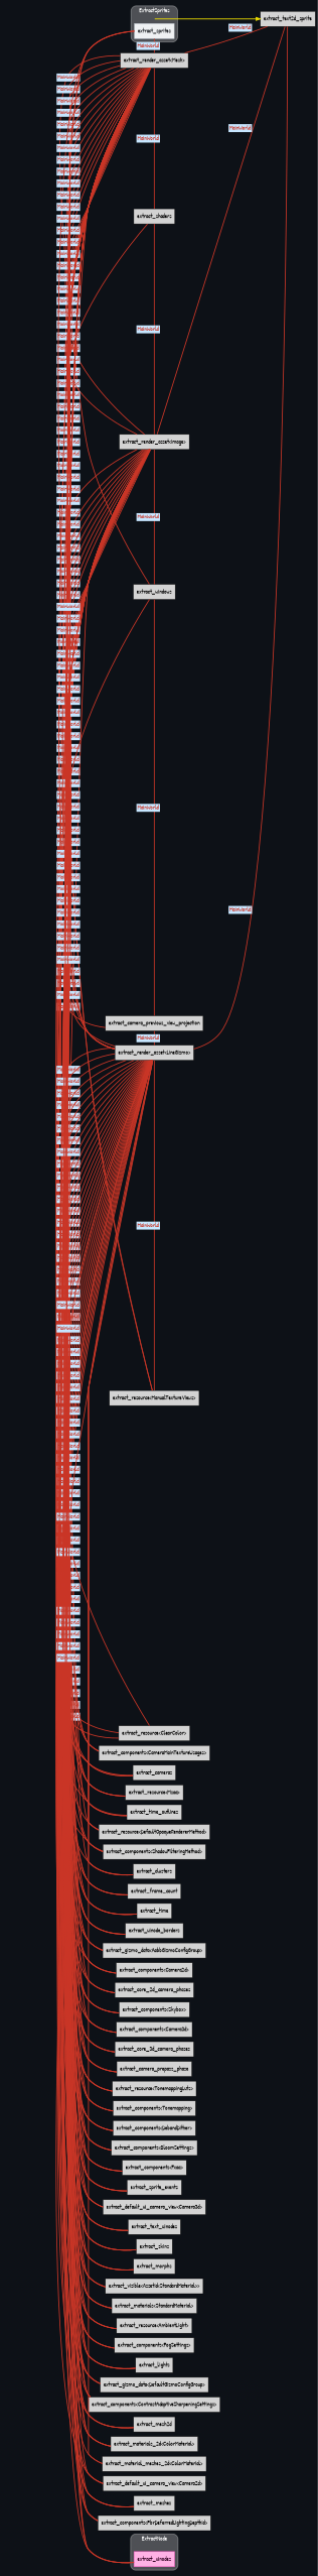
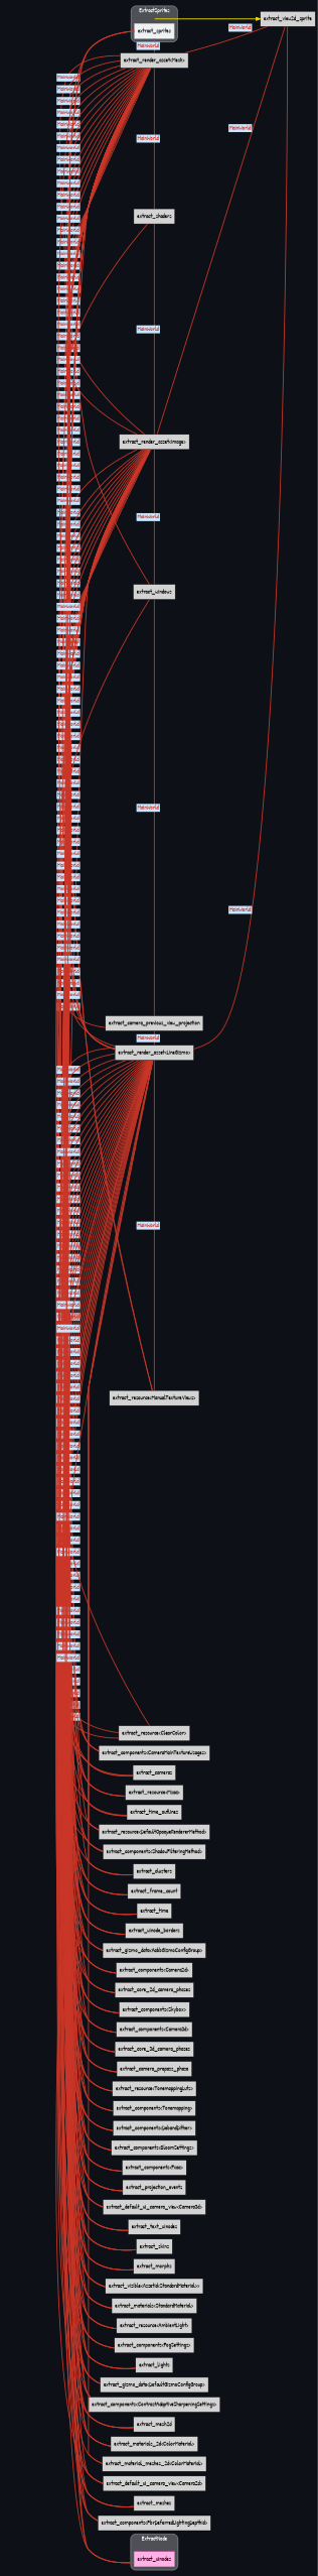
  digraph {
    bgcolor="#0d1117"
    compound=true
    fontname="Patrick Hand"
    nodesep=0.15
    rankdir=LR
    splines=spline
    node [fontname="Patrick Hand" shape=box style=filled]
    edge [color="#c93526" fontname="Patrick Hand" penwidth=2 constraint=false dir=none fontcolor="#c93526"]
    "set_marker_node_Set(33)" [height=0 shape=point style=invis]
    n2 [color="#ff4bc2" fillcolor="#ffb1e5" fontcolor="#320021" label=extract_uinodes penwidth=1]
    "set_marker_node_Set(27)" [height=0 shape=point style=invis]
    n4 [color="#b4bec7" fillcolor="#eff1f3" fontcolor="#15191d" label=extract_sprites penwidth=1]
-   n5 [label=extract_text2d_sprite]
+   n5 [label=extract_view2d_sprite]
    n6 [label=extract_shaders]
    n7 [label=extract_windows]
    n8 [label=extract_camera_previous_view_projection]
    n9 [label="extract_resource<ManualTextureViews>"]
    n10 [label="extract_resource<ClearColor>"]
    n11 [label="extract_components<CameraMainTextureUsages>"]
    n12 [label=extract_cameras]
    n13 [label="extract_resource<Msaa>"]
    n14 [label="extract_render_asset<Mesh>"]
    n15 [label=extract_time_outlines]
    n16 [label="extract_resource<DefaultOpaqueRendererMethod>"]
    n17 [label="extract_components<ShadowFilteringMethod>"]
    n18 [label=extract_clusters]
    n19 [label=extract_frame_count]
    n20 [label=extract_time]
    n21 [label="extract_render_asset<Image>"]
    n22 [label=extract_uinode_borders]
    n23 [label="extract_gizmo_data<AabbGizmoConfigGroup>"]
    n24 [label="extract_components<Camera2d>"]
    n25 [label=extract_core_2d_camera_phases]
    n26 [label="extract_components<Skybox>"]
    n27 [label="extract_components<Camera3d>"]
    n28 [label=extract_core_3d_camera_phases]
    n29 [label=extract_camera_prepass_phase]
    n30 [label="extract_resource<TonemappingLuts>"]
    n31 [label="extract_components<Tonemapping>"]
    n32 [label="extract_components<DebandDither>"]
    n33 [label="extract_components<BloomSettings>"]
    n34 [label="extract_components<Fxaa>"]
    n35 [label="extract_components<ContrastAdaptiveSharpeningSettings>"]
    n36 [label="extract_render_asset<LineGizmo>"]
-   n37 [label=extract_sprite_events]
+   n37 [label=extract_projection_events]
    n38 [label="extract_default_ui_camera_view<Camera3d>"]
    n39 [label=extract_text_uinodes]
    n40 [label=extract_skins]
    n41 [label=extract_morphs]
    n42 [label="extract_visible<AssetId<StandardMaterial>>"]
    n43 [label="extract_materials<StandardMaterial>"]
    n44 [label="extract_resource<AmbientLight>"]
    n45 [label="extract_components<FogSettings>"]
    n46 [label=extract_lights]
    n47 [label="extract_gizmo_data<DefaultGizmoConfigGroup>"]
    n48 [label=extract_mesh2d]
    n49 [label="extract_materials_2d<ColorMaterial>"]
    n50 [label="extract_material_meshes_2d<ColorMaterial>"]
    n51 [label="extract_default_ui_camera_view<Camera2d>"]
    n52 [label=extract_meshes]
    n53 [label="extract_components<PbrDeferredLightingDepthId>"]
    subgraph cluster_1 {
      color="#ffffff50"
      fillcolor="#ffffff44"
      fontcolor="#ffffff"
      label=ExtractNode
      penwidth=2
      style="rounded,filled"
      "set_marker_node_Set(33)"
      n2
    }
    subgraph cluster_2 {
      color="#ffffff50"
      fillcolor="#ffffff44"
      fontcolor="#ffffff"
      label=ExtractSprites
      penwidth=2
      style="rounded,filled"
      "set_marker_node_Set(27)"
      n4
    }
    "set_marker_node_Set(27)" -> n5 [color="#eede00" constraint="" dir="" fontcolor=""]
    n7 -> n8 [label=<<table border="0" cellborder="0"><tr><td bgcolor="#c6e6ff">MainWorld</td></tr></table>>]
    n14 -> n2 [label=<<table border="0" cellborder="0"><tr><td bgcolor="#c6e6ff">MainWorld</td></tr></table>>]
    n14 -> n4 [label=<<table border="0" cellborder="0"><tr><td bgcolor="#c6e6ff">MainWorld</td></tr></table>>]
    n14 -> n5 [label=<<table border="0" cellborder="0"><tr><td bgcolor="#c6e6ff">MainWorld</td></tr></table>>]
    n14 -> n6 [label=<<table border="0" cellborder="0"><tr><td bgcolor="#c6e6ff">MainWorld</td></tr></table>>]
    n14 -> n7 [label=<<table border="0" cellborder="0"><tr><td bgcolor="#c6e6ff">MainWorld</td></tr></table>>]
    n14 -> n8 [label=<<table border="0" cellborder="0"><tr><td bgcolor="#c6e6ff">MainWorld</td></tr></table>>]
    n14 -> n9 [label=<<table border="0" cellborder="0"><tr><td bgcolor="#c6e6ff">MainWorld</td></tr></table>>]
    n14 -> n10 [label=<<table border="0" cellborder="0"><tr><td bgcolor="#c6e6ff">MainWorld</td></tr></table>>]
    n14 -> n11 [label=<<table border="0" cellborder="0"><tr><td bgcolor="#c6e6ff">MainWorld</td></tr></table>>]
    n14 -> n12 [label=<<table border="0" cellborder="0"><tr><td bgcolor="#c6e6ff">MainWorld</td></tr></table>>]
    n14 -> n13 [label=<<table border="0" cellborder="0"><tr><td bgcolor="#c6e6ff">MainWorld</td></tr></table>>]
    n14 -> n15 [label=<<table border="0" cellborder="0"><tr><td bgcolor="#c6e6ff">MainWorld</td></tr></table>>]
    n14 -> n16 [label=<<table border="0" cellborder="0"><tr><td bgcolor="#c6e6ff">MainWorld</td></tr></table>>]
    n14 -> n17 [label=<<table border="0" cellborder="0"><tr><td bgcolor="#c6e6ff">MainWorld</td></tr></table>>]
    n14 -> n18 [label=<<table border="0" cellborder="0"><tr><td bgcolor="#c6e6ff">MainWorld</td></tr></table>>]
    n19 -> n14 [label=<<table border="0" cellborder="0"><tr><td bgcolor="#c6e6ff">MainWorld</td></tr></table>>]
    n20 -> n14 [label=<<table border="0" cellborder="0"><tr><td bgcolor="#c6e6ff">MainWorld</td></tr></table>>]
    n21 -> n2 [label=<<table border="0" cellborder="0"><tr><td bgcolor="#c6e6ff">MainWorld</td></tr></table>>]
    n21 -> n4 [label=<<table border="0" cellborder="0"><tr><td bgcolor="#c6e6ff">MainWorld</td></tr></table>>]
    n21 -> n5 [label=<<table border="0" cellborder="0"><tr><td bgcolor="#c6e6ff">MainWorld</td></tr></table>>]
    n21 -> n6 [label=<<table border="0" cellborder="0"><tr><td bgcolor="#c6e6ff">MainWorld</td></tr></table>>]
    n21 -> n7 [label=<<table border="0" cellborder="0"><tr><td bgcolor="#c6e6ff">MainWorld</td></tr></table>>]
    n21 -> n9 [label=<<table border="0" cellborder="0"><tr><td bgcolor="#c6e6ff">MainWorld</td></tr></table>>]
    n21 -> n10 [label=<<table border="0" cellborder="0"><tr><td bgcolor="#c6e6ff">MainWorld</td></tr></table>>]
    n21 -> n11 [label=<<table border="0" cellborder="0"><tr><td bgcolor="#c6e6ff">MainWorld</td></tr></table>>]
    n21 -> n12 [label=<<table border="0" cellborder="0"><tr><td bgcolor="#c6e6ff">MainWorld</td></tr></table>>]
    n21 -> n13 [label=<<table border="0" cellborder="0"><tr><td bgcolor="#c6e6ff">MainWorld</td></tr></table>>]
    n21 -> n14 [label=<<table border="0" cellborder="0"><tr><td bgcolor="#c6e6ff">MainWorld</td></tr></table>>]
    n21 -> n15 [label=<<table border="0" cellborder="0"><tr><td bgcolor="#c6e6ff">MainWorld</td></tr></table>>]
    n21 -> n16 [label=<<table border="0" cellborder="0"><tr><td bgcolor="#c6e6ff">MainWorld</td></tr></table>>]
    n21 -> n17 [label=<<table border="0" cellborder="0"><tr><td bgcolor="#c6e6ff">MainWorld</td></tr></table>>]
    n21 -> n18 [label=<<table border="0" cellborder="0"><tr><td bgcolor="#c6e6ff">MainWorld</td></tr></table>>]
    n21 -> n19 [label=<<table border="0" cellborder="0"><tr><td bgcolor="#c6e6ff">MainWorld</td></tr></table>>]
    n21 -> n20 [label=<<table border="0" cellborder="0"><tr><td bgcolor="#c6e6ff">MainWorld</td></tr></table>>]
    n21 -> n22 [label=<<table border="0" cellborder="0"><tr><td bgcolor="#c6e6ff">MainWorld</td></tr></table>>]
    n21 -> n23 [label=<<table border="0" cellborder="0"><tr><td bgcolor="#c6e6ff">MainWorld</td></tr></table>>]
    n22 -> n14 [label=<<table border="0" cellborder="0"><tr><td bgcolor="#c6e6ff">MainWorld</td></tr></table>>]
    n23 -> n14 [label=<<table border="0" cellborder="0"><tr><td bgcolor="#c6e6ff">MainWorld</td></tr></table>>]
    n24 -> n14 [label=<<table border="0" cellborder="0"><tr><td bgcolor="#c6e6ff">MainWorld</td></tr></table>>]
    n24 -> n21 [label=<<table border="0" cellborder="0"><tr><td bgcolor="#c6e6ff">MainWorld</td></tr></table>>]
    n25 -> n14 [label=<<table border="0" cellborder="0"><tr><td bgcolor="#c6e6ff">MainWorld</td></tr></table>>]
    n25 -> n21 [label=<<table border="0" cellborder="0"><tr><td bgcolor="#c6e6ff">MainWorld</td></tr></table>>]
    n26 -> n14 [label=<<table border="0" cellborder="0"><tr><td bgcolor="#c6e6ff">MainWorld</td></tr></table>>]
    n26 -> n21 [label=<<table border="0" cellborder="0"><tr><td bgcolor="#c6e6ff">MainWorld</td></tr></table>>]
    n27 -> n14 [label=<<table border="0" cellborder="0"><tr><td bgcolor="#c6e6ff">MainWorld</td></tr></table>>]
    n27 -> n21 [label=<<table border="0" cellborder="0"><tr><td bgcolor="#c6e6ff">MainWorld</td></tr></table>>]
    n28 -> n14 [label=<<table border="0" cellborder="0"><tr><td bgcolor="#c6e6ff">MainWorld</td></tr></table>>]
    n28 -> n21 [label=<<table border="0" cellborder="0"><tr><td bgcolor="#c6e6ff">MainWorld</td></tr></table>>]
    n29 -> n14 [label=<<table border="0" cellborder="0"><tr><td bgcolor="#c6e6ff">MainWorld</td></tr></table>>]
    n29 -> n21 [label=<<table border="0" cellborder="0"><tr><td bgcolor="#c6e6ff">MainWorld</td></tr></table>>]
    n30 -> n14 [label=<<table border="0" cellborder="0"><tr><td bgcolor="#c6e6ff">MainWorld</td></tr></table>>]
    n30 -> n21 [label=<<table border="0" cellborder="0"><tr><td bgcolor="#c6e6ff">MainWorld</td></tr></table>>]
    n31 -> n14 [label=<<table border="0" cellborder="0"><tr><td bgcolor="#c6e6ff">MainWorld</td></tr></table>>]
    n31 -> n21 [label=<<table border="0" cellborder="0"><tr><td bgcolor="#c6e6ff">MainWorld</td></tr></table>>]
    n32 -> n14 [label=<<table border="0" cellborder="0"><tr><td bgcolor="#c6e6ff">MainWorld</td></tr></table>>]
    n32 -> n21 [label=<<table border="0" cellborder="0"><tr><td bgcolor="#c6e6ff">MainWorld</td></tr></table>>]
    n33 -> n14 [label=<<table border="0" cellborder="0"><tr><td bgcolor="#c6e6ff">MainWorld</td></tr></table>>]
    n33 -> n21 [label=<<table border="0" cellborder="0"><tr><td bgcolor="#c6e6ff">MainWorld</td></tr></table>>]
    n34 -> n14 [label=<<table border="0" cellborder="0"><tr><td bgcolor="#c6e6ff">MainWorld</td></tr></table>>]
    n34 -> n21 [label=<<table border="0" cellborder="0"><tr><td bgcolor="#c6e6ff">MainWorld</td></tr></table>>]
    n35 -> n14 [label=<<table border="0" cellborder="0"><tr><td bgcolor="#c6e6ff">MainWorld</td></tr></table>>]
    n35 -> n21 [label=<<table border="0" cellborder="0"><tr><td bgcolor="#c6e6ff">MainWorld</td></tr></table>>]
    n35 -> n36 [label=<<table border="0" cellborder="0"><tr><td bgcolor="#c6e6ff">MainWorld</td></tr></table>>]
    n36 -> n2 [label=<<table border="0" cellborder="0"><tr><td bgcolor="#c6e6ff">MainWorld</td></tr></table>>]
    n36 -> n4 [label=<<table border="0" cellborder="0"><tr><td bgcolor="#c6e6ff">MainWorld</td></tr></table>>]
    n36 -> n5 [label=<<table border="0" cellborder="0"><tr><td bgcolor="#c6e6ff">MainWorld</td></tr></table>>]
    n36 -> n6 [label=<<table border="0" cellborder="0"><tr><td bgcolor="#c6e6ff">MainWorld</td></tr></table>>]
    n36 -> n7 [label=<<table border="0" cellborder="0"><tr><td bgcolor="#c6e6ff">MainWorld</td></tr></table>>]
    n36 -> n8 [label=<<table border="0" cellborder="0"><tr><td bgcolor="#c6e6ff">MainWorld</td></tr></table>>]
    n36 -> n9 [label=<<table border="0" cellborder="0"><tr><td bgcolor="#c6e6ff">MainWorld</td></tr></table>>]
    n36 -> n10 [label=<<table border="0" cellborder="0"><tr><td bgcolor="#c6e6ff">MainWorld</td></tr></table>>]
    n36 -> n11 [label=<<table border="0" cellborder="0"><tr><td bgcolor="#c6e6ff">MainWorld</td></tr></table>>]
    n36 -> n12 [label=<<table border="0" cellborder="0"><tr><td bgcolor="#c6e6ff">MainWorld</td></tr></table>>]
    n36 -> n13 [label=<<table border="0" cellborder="0"><tr><td bgcolor="#c6e6ff">MainWorld</td></tr></table>>]
    n36 -> n14 [label=<<table border="0" cellborder="0"><tr><td bgcolor="#c6e6ff">MainWorld</td></tr></table>>]
    n36 -> n15 [label=<<table border="0" cellborder="0"><tr><td bgcolor="#c6e6ff">MainWorld</td></tr></table>>]
    n36 -> n16 [label=<<table border="0" cellborder="0"><tr><td bgcolor="#c6e6ff">MainWorld</td></tr></table>>]
    n36 -> n17 [label=<<table border="0" cellborder="0"><tr><td bgcolor="#c6e6ff">MainWorld</td></tr></table>>]
    n36 -> n18 [label=<<table border="0" cellborder="0"><tr><td bgcolor="#c6e6ff">MainWorld</td></tr></table>>]
    n36 -> n19 [label=<<table border="0" cellborder="0"><tr><td bgcolor="#c6e6ff">MainWorld</td></tr></table>>]
    n36 -> n20 [label=<<table border="0" cellborder="0"><tr><td bgcolor="#c6e6ff">MainWorld</td></tr></table>>]
    n36 -> n21 [label=<<table border="0" cellborder="0"><tr><td bgcolor="#c6e6ff">MainWorld</td></tr></table>>]
    n36 -> n22 [label=<<table border="0" cellborder="0"><tr><td bgcolor="#c6e6ff">MainWorld</td></tr></table>>]
    n36 -> n23 [label=<<table border="0" cellborder="0"><tr><td bgcolor="#c6e6ff">MainWorld</td></tr></table>>]
    n36 -> n24 [label=<<table border="0" cellborder="0"><tr><td bgcolor="#c6e6ff">MainWorld</td></tr></table>>]
    n36 -> n25 [label=<<table border="0" cellborder="0"><tr><td bgcolor="#c6e6ff">MainWorld</td></tr></table>>]
    n36 -> n26 [label=<<table border="0" cellborder="0"><tr><td bgcolor="#c6e6ff">MainWorld</td></tr></table>>]
    n36 -> n27 [label=<<table border="0" cellborder="0"><tr><td bgcolor="#c6e6ff">MainWorld</td></tr></table>>]
    n36 -> n28 [label=<<table border="0" cellborder="0"><tr><td bgcolor="#c6e6ff">MainWorld</td></tr></table>>]
    n36 -> n29 [label=<<table border="0" cellborder="0"><tr><td bgcolor="#c6e6ff">MainWorld</td></tr></table>>]
    n36 -> n30 [label=<<table border="0" cellborder="0"><tr><td bgcolor="#c6e6ff">MainWorld</td></tr></table>>]
    n36 -> n31 [label=<<table border="0" cellborder="0"><tr><td bgcolor="#c6e6ff">MainWorld</td></tr></table>>]
    n36 -> n32 [label=<<table border="0" cellborder="0"><tr><td bgcolor="#c6e6ff">MainWorld</td></tr></table>>]
    n36 -> n33 [label=<<table border="0" cellborder="0"><tr><td bgcolor="#c6e6ff">MainWorld</td></tr></table>>]
    n36 -> n34 [label=<<table border="0" cellborder="0"><tr><td bgcolor="#c6e6ff">MainWorld</td></tr></table>>]
    n36 -> n37 [label=<<table border="0" cellborder="0"><tr><td bgcolor="#c6e6ff">MainWorld</td></tr></table>>]
    n36 -> n38 [label=<<table border="0" cellborder="0"><tr><td bgcolor="#c6e6ff">MainWorld</td></tr></table>>]
    n36 -> n39 [label=<<table border="0" cellborder="0"><tr><td bgcolor="#c6e6ff">MainWorld</td></tr></table>>]
    n36 -> n40 [label=<<table border="0" cellborder="0"><tr><td bgcolor="#c6e6ff">MainWorld</td></tr></table>>]
    n36 -> n41 [label=<<table border="0" cellborder="0"><tr><td bgcolor="#c6e6ff">MainWorld</td></tr></table>>]
    n36 -> n42 [label=<<table border="0" cellborder="0"><tr><td bgcolor="#c6e6ff">MainWorld</td></tr></table>>]
    n36 -> n43 [label=<<table border="0" cellborder="0"><tr><td bgcolor="#c6e6ff">MainWorld</td></tr></table>>]
    n36 -> n44 [label=<<table border="0" cellborder="0"><tr><td bgcolor="#c6e6ff">MainWorld</td></tr></table>>]
    n36 -> n45 [label=<<table border="0" cellborder="0"><tr><td bgcolor="#c6e6ff">MainWorld</td></tr></table>>]
    n36 -> n46 [label=<<table border="0" cellborder="0"><tr><td bgcolor="#c6e6ff">MainWorld</td></tr></table>>]
    n36 -> n47 [label=<<table border="0" cellborder="0"><tr><td bgcolor="#c6e6ff">MainWorld</td></tr></table>>]
    n37 -> n14 [label=<<table border="0" cellborder="0"><tr><td bgcolor="#c6e6ff">MainWorld</td></tr></table>>]
    n37 -> n21 [label=<<table border="0" cellborder="0"><tr><td bgcolor="#c6e6ff">MainWorld</td></tr></table>>]
    n38 -> n14 [label=<<table border="0" cellborder="0"><tr><td bgcolor="#c6e6ff">MainWorld</td></tr></table>>]
    n38 -> n21 [label=<<table border="0" cellborder="0"><tr><td bgcolor="#c6e6ff">MainWorld</td></tr></table>>]
    n39 -> n4 [label=<<table border="0" cellborder="0"><tr><td bgcolor="#c6e6ff">MainWorld</td></tr></table>>]
    n39 -> n21 [label=<<table border="0" cellborder="0"><tr><td bgcolor="#c6e6ff">MainWorld</td></tr></table>>]
    n40 -> n14 [label=<<table border="0" cellborder="0"><tr><td bgcolor="#c6e6ff">MainWorld</td></tr></table>>]
    n40 -> n21 [label=<<table border="0" cellborder="0"><tr><td bgcolor="#c6e6ff">MainWorld</td></tr></table>>]
    n41 -> n14 [label=<<table border="0" cellborder="0"><tr><td bgcolor="#c6e6ff">MainWorld</td></tr></table>>]
    n41 -> n21 [label=<<table border="0" cellborder="0"><tr><td bgcolor="#c6e6ff">MainWorld</td></tr></table>>]
    n42 -> n14 [label=<<table border="0" cellborder="0"><tr><td bgcolor="#c6e6ff">MainWorld</td></tr></table>>]
    n42 -> n21 [label=<<table border="0" cellborder="0"><tr><td bgcolor="#c6e6ff">MainWorld</td></tr></table>>]
    n43 -> n14 [label=<<table border="0" cellborder="0"><tr><td bgcolor="#c6e6ff">MainWorld</td></tr></table>>]
    n43 -> n21 [label=<<table border="0" cellborder="0"><tr><td bgcolor="#c6e6ff">MainWorld</td></tr></table>>]
    n44 -> n14 [label=<<table border="0" cellborder="0"><tr><td bgcolor="#c6e6ff">MainWorld</td></tr></table>>]
    n44 -> n21 [label=<<table border="0" cellborder="0"><tr><td bgcolor="#c6e6ff">MainWorld</td></tr></table>>]
    n45 -> n14 [label=<<table border="0" cellborder="0"><tr><td bgcolor="#c6e6ff">MainWorld</td></tr></table>>]
    n45 -> n21 [label=<<table border="0" cellborder="0"><tr><td bgcolor="#c6e6ff">MainWorld</td></tr></table>>]
    n46 -> n14 [label=<<table border="0" cellborder="0"><tr><td bgcolor="#c6e6ff">MainWorld</td></tr></table>>]
    n46 -> n21 [label=<<table border="0" cellborder="0"><tr><td bgcolor="#c6e6ff">MainWorld</td></tr></table>>]
    n47 -> n14 [label=<<table border="0" cellborder="0"><tr><td bgcolor="#c6e6ff">MainWorld</td></tr></table>>]
    n47 -> n21 [label=<<table border="0" cellborder="0"><tr><td bgcolor="#c6e6ff">MainWorld</td></tr></table>>]
    n48 -> n14 [label=<<table border="0" cellborder="0"><tr><td bgcolor="#c6e6ff">MainWorld</td></tr></table>>]
    n48 -> n21 [label=<<table border="0" cellborder="0"><tr><td bgcolor="#c6e6ff">MainWorld</td></tr></table>>]
    n48 -> n36 [label=<<table border="0" cellborder="0"><tr><td bgcolor="#c6e6ff">MainWorld</td></tr></table>>]
    n49 -> n14 [label=<<table border="0" cellborder="0"><tr><td bgcolor="#c6e6ff">MainWorld</td></tr></table>>]
    n49 -> n21 [label=<<table border="0" cellborder="0"><tr><td bgcolor="#c6e6ff">MainWorld</td></tr></table>>]
    n49 -> n36 [label=<<table border="0" cellborder="0"><tr><td bgcolor="#c6e6ff">MainWorld</td></tr></table>>]
    n50 -> n21 [label=<<table border="0" cellborder="0"><tr><td bgcolor="#c6e6ff">MainWorld</td></tr></table>>]
    n50 -> n36 [label=<<table border="0" cellborder="0"><tr><td bgcolor="#c6e6ff">MainWorld</td></tr></table>>]
    n51 -> n14 [label=<<table border="0" cellborder="0"><tr><td bgcolor="#c6e6ff">MainWorld</td></tr></table>>]
    n51 -> n21 [label=<<table border="0" cellborder="0"><tr><td bgcolor="#c6e6ff">MainWorld</td></tr></table>>]
    n51 -> n36 [label=<<table border="0" cellborder="0"><tr><td bgcolor="#c6e6ff">MainWorld</td></tr></table>>]
    n52 -> n14 [label=<<table border="0" cellborder="0"><tr><td bgcolor="#c6e6ff">MainWorld</td></tr></table>>]
    n52 -> n21 [label=<<table border="0" cellborder="0"><tr><td bgcolor="#c6e6ff">MainWorld</td></tr></table>>]
    n52 -> n36 [label=<<table border="0" cellborder="0"><tr><td bgcolor="#c6e6ff">MainWorld</td></tr></table>>]
    n53 -> n14 [label=<<table border="0" cellborder="0"><tr><td bgcolor="#c6e6ff">MainWorld</td></tr></table>>]
    n53 -> n21 [label=<<table border="0" cellborder="0"><tr><td bgcolor="#c6e6ff">MainWorld</td></tr></table>>]
    n53 -> n36 [label=<<table border="0" cellborder="0"><tr><td bgcolor="#c6e6ff">MainWorld</td></tr></table>>]
  }
